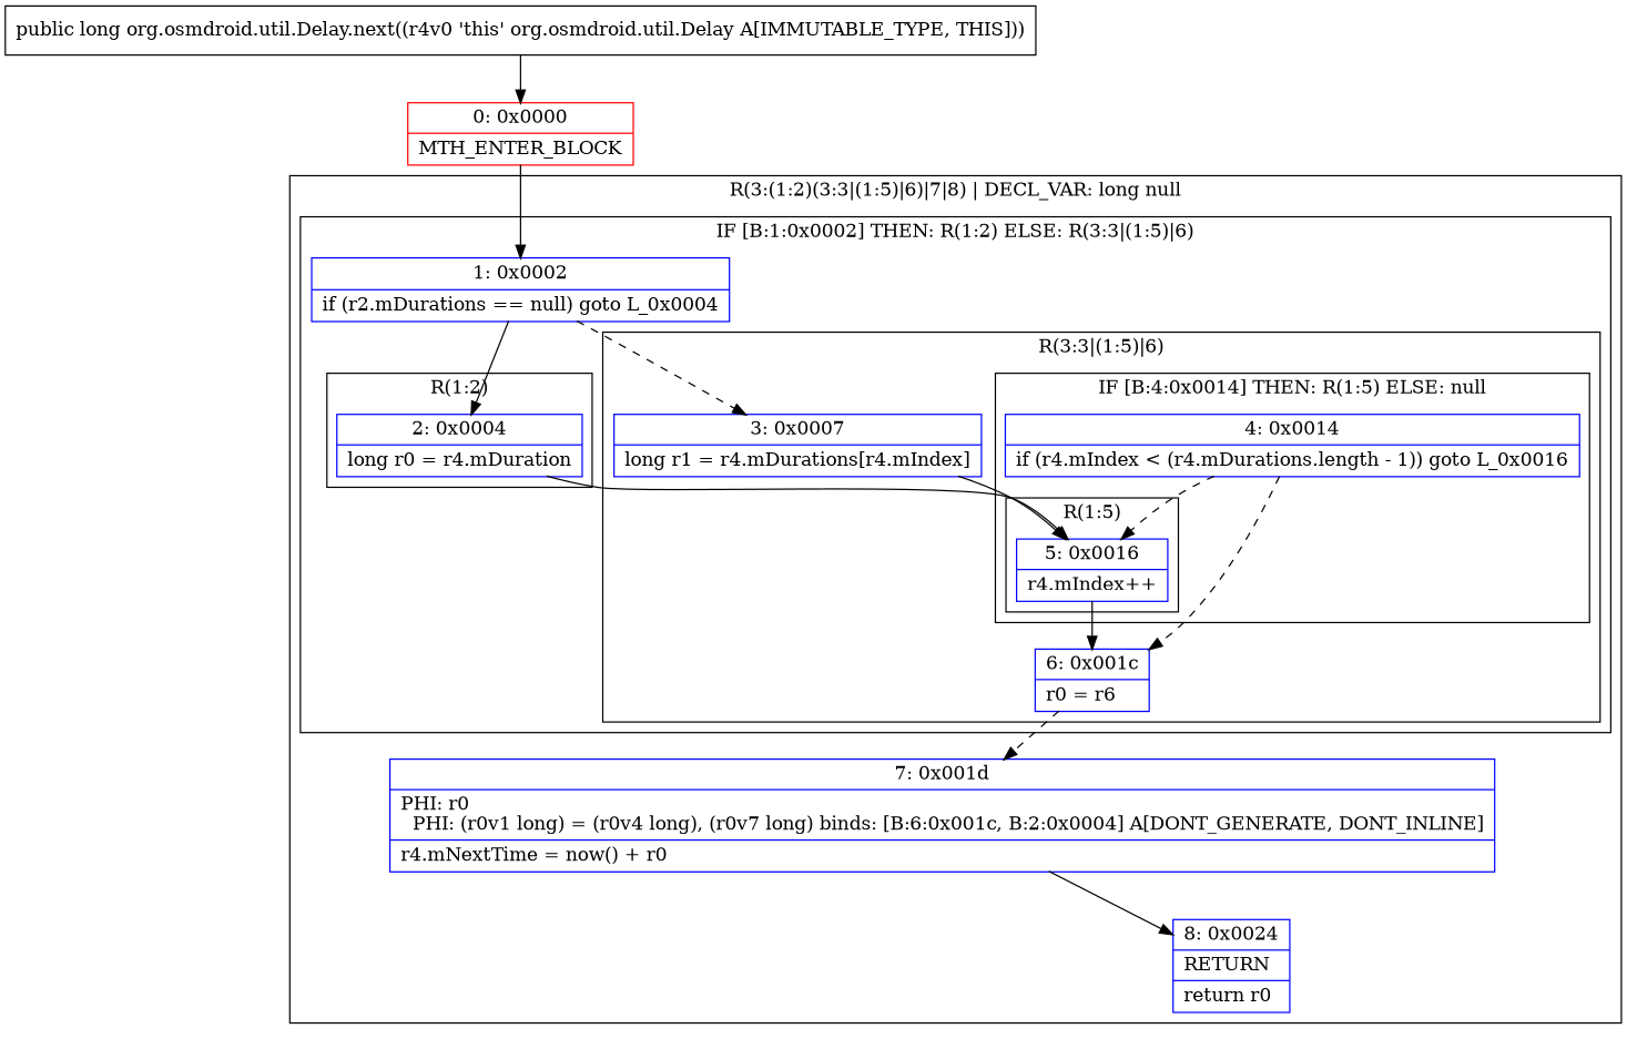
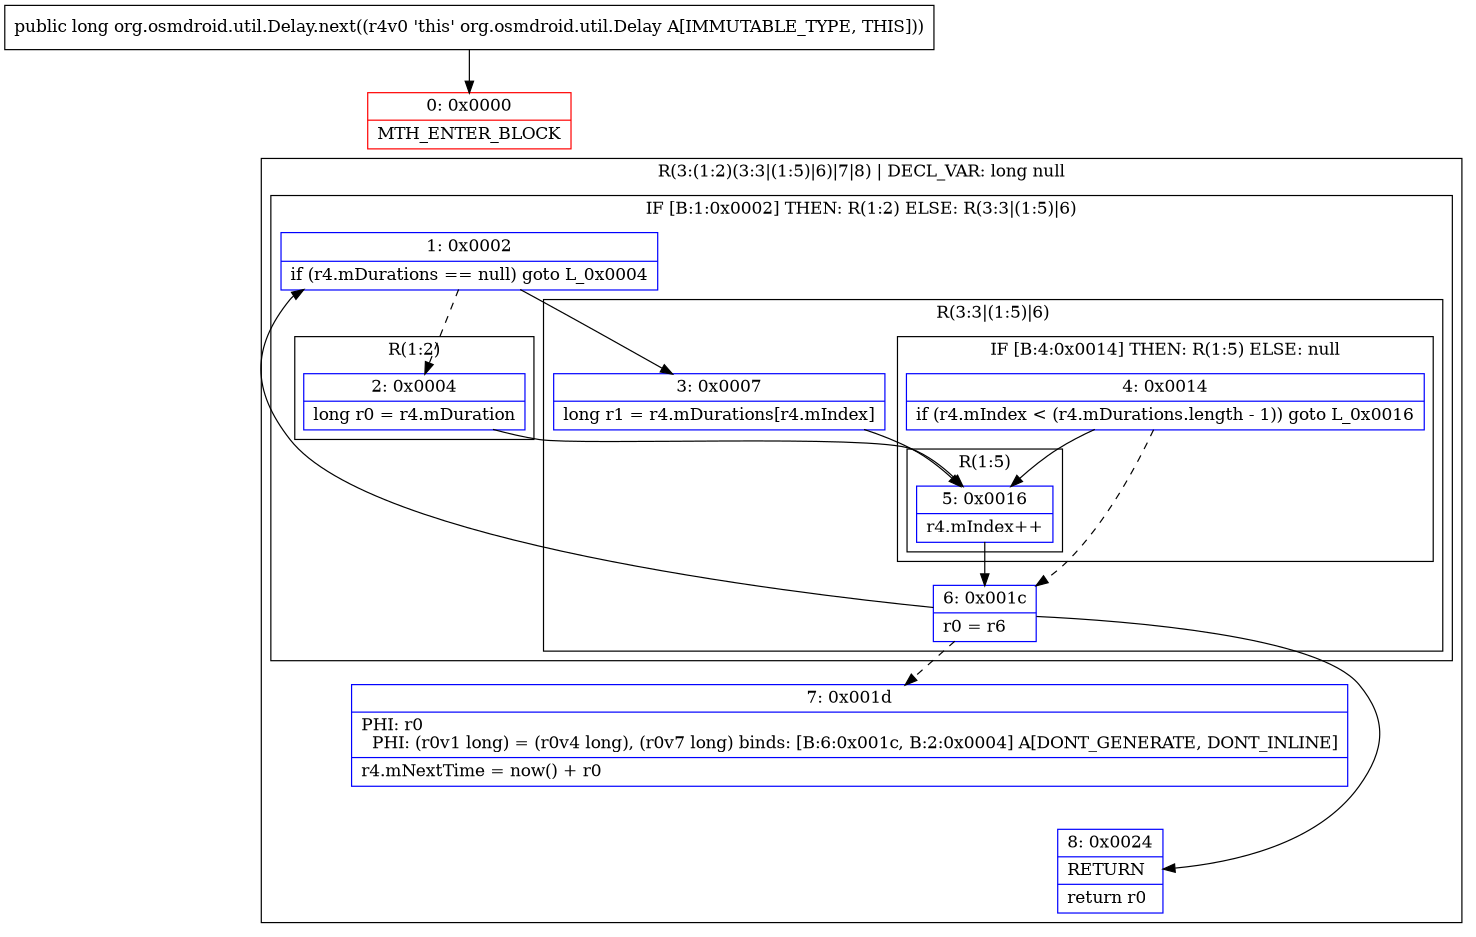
  digraph {
    node [color=blue shape=record]
    n1 [label="{2\:\ 0x0004|long r0 = r4.mDuration\l}"]
    n2 [label="{5\:\ 0x0016|r4.mIndex++\l}"]
    n3 [label="{4\:\ 0x0014|if (r4.mIndex \< (r4.mDurations.length \- 1)) goto L_0x0016\l}"]
    n4 [label="{3\:\ 0x0007|long r1 = r4.mDurations[r4.mIndex]\l}"]
    n5 [label="{6\:\ 0x001c|r0 = r6\l}"]
-   n6 [label="{1\:\ 0x0002|if (r2.mDurations == null) goto L_0x0004\l}"]
+   n6 [label="{1\:\ 0x0002|if (r4.mDurations == null) goto L_0x0004\l}"]
    n7 [label="{7\:\ 0x001d|PHI: r0 \l  PHI: (r0v1 long) = (r0v4 long), (r0v7 long) binds: [B:6:0x001c, B:2:0x0004] A[DONT_GENERATE, DONT_INLINE]\l|r4.mNextTime = now() + r0\l}"]
    n8 [label="{8\:\ 0x0024|RETURN\l|return r0\l}"]
    n9 [color=red label="{0\:\ 0x0000|MTH_ENTER_BLOCK\l}"]
    n10 [label="{public long org.osmdroid.util.Delay.next((r4v0 'this' org.osmdroid.util.Delay A[IMMUTABLE_TYPE, THIS])) }" color=""]
    subgraph cluster_1 {
      label="R(3:(1:2)(3:3|(1:5)|6)|7|8) | DECL_VAR: long null\l"
      n7
      n8
      subgraph cluster_2 {
        label="IF [B:1:0x0002] THEN: R(1:2) ELSE: R(3:3|(1:5)|6)"
        n6
        subgraph cluster_3 {
          label="R(1:2)"
          n1
        }
        subgraph cluster_4 {
          label="R(3:3|(1:5)|6)"
          n4
          n5
          subgraph cluster_5 {
            label="IF [B:4:0x0014] THEN: R(1:5) ELSE: null"
            n3
            subgraph cluster_6 {
              label="R(1:5)"
              n2
            }
          }
        }
      }
    }
    n1 -> n2
    n2 -> n5
-   n3 -> n2 [style=dashed]
+   n3 -> n2
    n3 -> n5 [style=dashed]
    n4 -> n2
    n5 -> n7 [style=dashed]
-   n6 -> n1
-   n6 -> n4 [style=dashed]
-   n7 -> n8
-   n9 -> n6
+   n6 -> n1 [style=dashed]
+   n6 -> n4 [style=solid]
+   n5 -> n8
+   n5 -> n6
    n10 -> n9
  }
